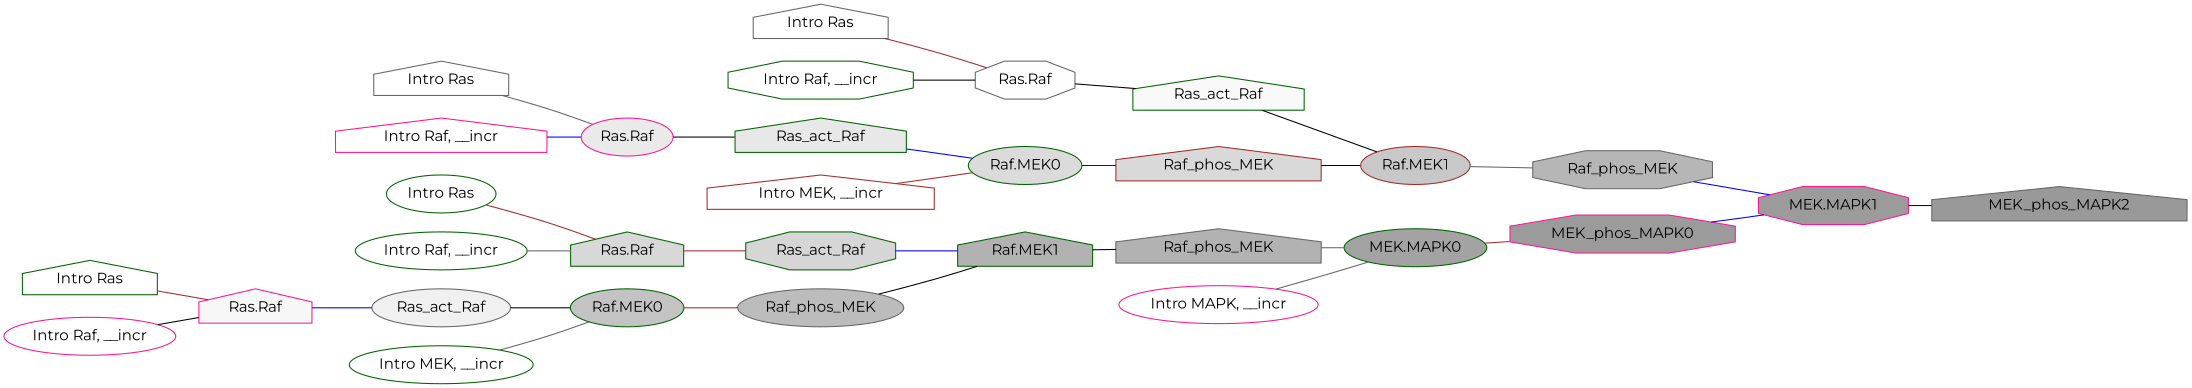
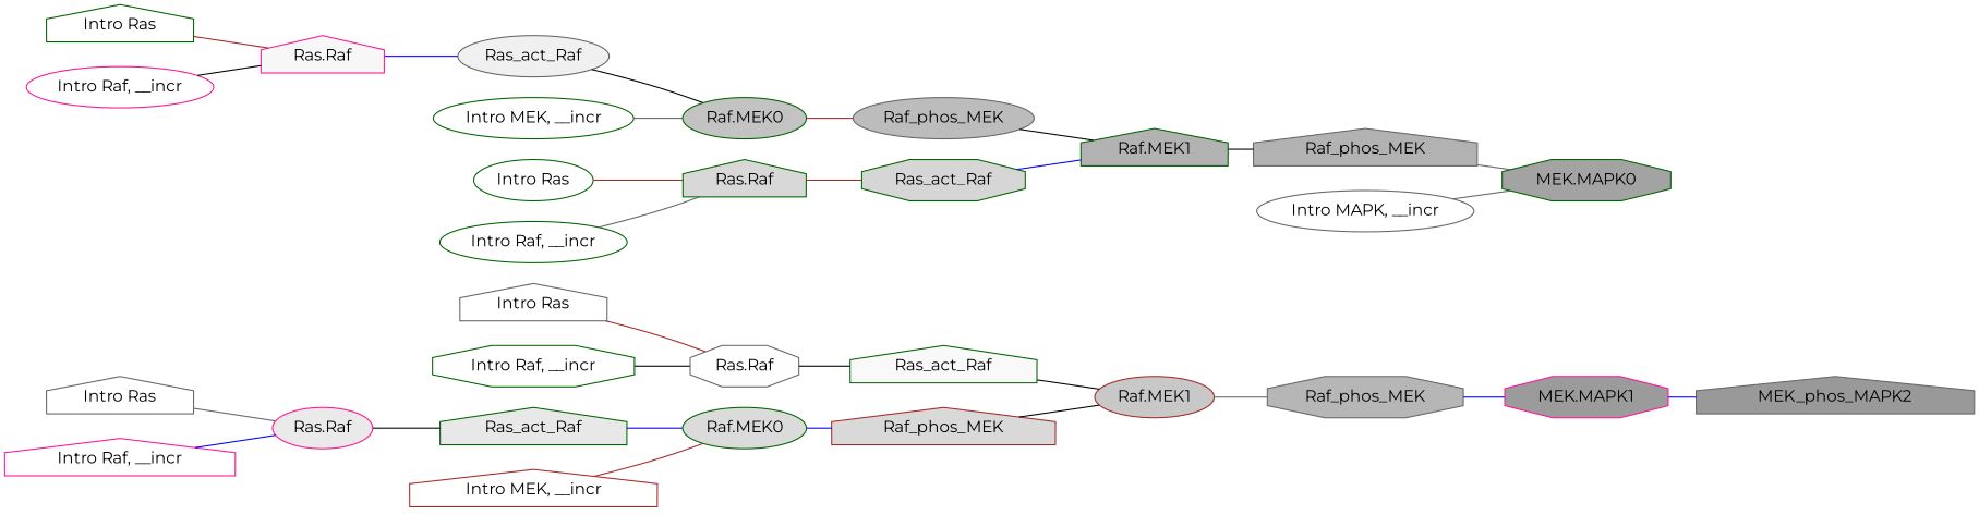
  digraph {
    fontname=Montserrat
    rankdir=LR
    ranksep=0.30
    node [color=darkgreen fillcolor="0.000 0.000 1.000" fontname=Montserrat shape=house style=filled]
    edge [color=black dir=none fontname=Montserrat]
    n1 [color=gray40 label="Intro Ras"]
    n2 [color=gray40 fillcolor="0.000 0.000 0.996" label="Ras.Raf" shape=octagon]
    n3 [fillcolor="0.000 0.000 0.975" label=Ras_act_Raf]
    n4 [color=gray40 label="Intro Ras"]
    n5 [color=deeppink fillcolor="0.000 0.000 0.916" label="Ras.Raf" shape=ellipse]
    n6 [fillcolor="0.000 0.000 0.910" label=Ras_act_Raf]
    n7 [label="Intro Ras"]
    n8 [color=deeppink fillcolor="0.000 0.000 0.967" label="Ras.Raf"]
    n9 [color=gray40 fillcolor="0.000 0.000 0.938" label=Ras_act_Raf shape=ellipse]
    n10 [label="Intro Ras" shape=ellipse]
    n11 [fillcolor="0.000 0.000 0.845" label="Ras.Raf"]
    n12 [fillcolor="0.000 0.000 0.837" label=Ras_act_Raf shape=octagon]
    n13 [color=deeppink label="Intro Raf, __incr" shape=ellipse]
    n14 [label="Intro Raf, __incr" shape=octagon]
    n15 [label="Intro Raf, __incr" shape=ellipse]
    n16 [color=deeppink label="Intro Raf, __incr"]
    n17 [color=brown label="Intro MEK, __incr"]
    n18 [fillcolor="0.000 0.000 0.859" label="Raf.MEK0" shape=ellipse]
    n19 [color=brown fillcolor="0.000 0.000 0.849" label=Raf_phos_MEK]
    n20 [label="Intro MEK, __incr" shape=ellipse]
    n21 [fillcolor="0.000 0.000 0.765" label="Raf.MEK0" shape=ellipse]
    n22 [color=gray40 fillcolor="0.000 0.000 0.737" label=Raf_phos_MEK shape=ellipse]
-   n23 [color=deeppink label="Intro MAPK, __incr" shape=ellipse]
-   n24 [fillcolor="0.000 0.000 0.640" label="MEK.MAPK0" shape=ellipse]
-   n25 [color=deeppink fillcolor="0.000 0.000 0.607" label=MEK_phos_MAPK0 shape=octagon]
+   n23 [color=gray40 label="Intro MAPK, __incr" shape=ellipse]
+   n24 [fillcolor="0.000 0.000 0.640" label="MEK.MAPK0" shape=octagon]
    n26 [color=brown fillcolor="0.000 0.000 0.784" label="Raf.MEK1" shape=ellipse]
    n27 [color=gray40 fillcolor="0.000 0.000 0.712" label=Raf_phos_MEK shape=octagon]
    n28 [fillcolor="0.000 0.000 0.699" label="Raf.MEK1"]
    n29 [color=gray40 fillcolor="0.000 0.000 0.696" label=Raf_phos_MEK]
    n30 [color=deeppink fillcolor="0.000 0.000 0.607" label="MEK.MAPK1" shape=octagon]
    n31 [color=gray40 fillcolor="0.000 0.000 0.600" label=MEK_phos_MAPK2]
    n1 -> n2 [color=brown]
    n2 -> n3
    n3 -> n26
    n4 -> n5 [color=gray40]
    n5 -> n6
    n6 -> n18 [color=blue]
    n7 -> n8 [color=brown]
    n8 -> n9 [color=blue]
    n9 -> n21
    n10 -> n11 [color=brown]
    n11 -> n12 [color=brown]
    n12 -> n28 [color=blue]
    n13 -> n8
    n14 -> n2
    n15 -> n11 [color=gray40]
    n16 -> n5 [color=blue]
    n17 -> n18 [color=brown]
    n18 -> n19 [color=blue]
    n19 -> n26
    n20 -> n21 [color=gray40]
    n21 -> n22 [color=brown]
    n22 -> n28
    n23 -> n24 [color=gray40]
-   n24 -> n25 [color=brown]
-   n25 -> n30 [color=blue]
    n26 -> n27 [color=gray40]
    n27 -> n30 [color=blue]
    n28 -> n29
    n29 -> n24 [color=gray40]
-   n30 -> n31
+   n30 -> n31 [color=blue]
  }
